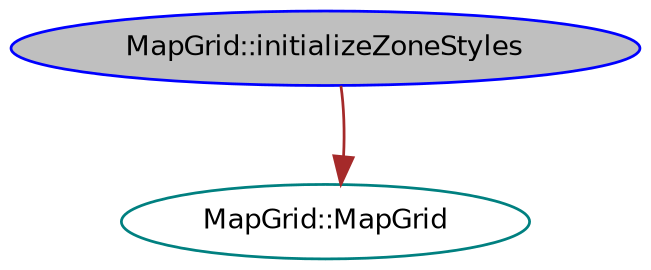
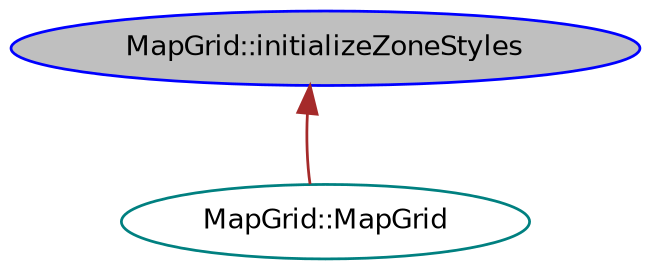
  digraph {
    rankdir=TB
    node [fontname=Helvetica fontsize=10 shape=ellipse style=filled]
    n1 [color=blue fillcolor=grey75 fontcolor=black height=0.2 label="MapGrid::initializeZoneStyles" width=0.4]
    n2 [color=teal fillcolor=white height=0.2 label="MapGrid::MapGrid" width=0.4]
-   n2 -> n1 [color=brown dir=back fontname=Helvetica fontsize=10 labelfontname=Helvetica labelfontsize=10 style=solid]
+   n1 -> n2 [color=brown dir=back fontname=Helvetica fontsize=10 labelfontname=Helvetica labelfontsize=10 style=solid]
  }
